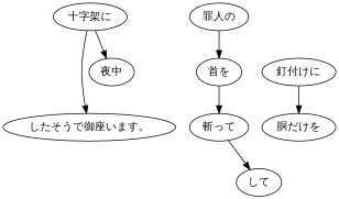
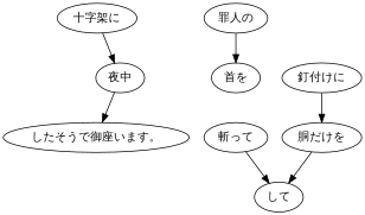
  digraph {
    n1 [label="したそうで御座います。"]
    n2 [label="罪人の"]
    n3 [label="首を"]
    n4 [label="斬って"]
    n5 [label="して"]
    n6 [label="胴だけを"]
    n7 [label="十字架に"]
    n8 [label="夜中"]
    n9 [label="釘付けに"]
    n2 -> n3
-   n3 -> n4
    n4 -> n5
+   n6 -> n5
    n7 -> n8
-   n7 -> n1
+   n8 -> n1
    n9 -> n6
  }
